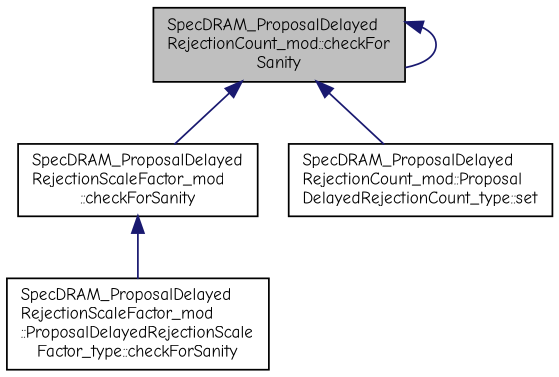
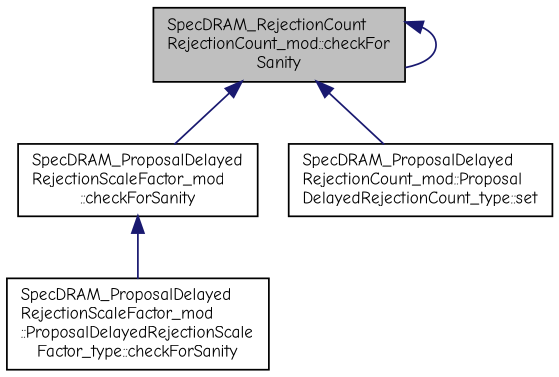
  digraph {
    rankdir=TB
    fontname="Comic Neue"
    node [color=black fillcolor=white fontname="Comic Neue" fontsize=10 shape=record style=filled]
    edge [color=midnightblue dir=back fontname="Comic Neue" fontsize=10 labelfontname=Helvetica labelfontsize=10 style=solid]
-   n1 [fillcolor=grey75 fontcolor=black height=0.2 label="SpecDRAM_ProposalDelayed\lRejectionCount_mod::checkFor\lSanity" width=0.4]
+   n1 [fillcolor=grey75 fontcolor=black height=0.2 label="SpecDRAM_RejectionCount\lRejectionCount_mod::checkFor\lSanity" width=0.4]
    n2 [height=0.2 label="SpecDRAM_ProposalDelayed\lRejectionScaleFactor_mod\l::checkForSanity" width=0.4]
    n3 [height=0.2 label="SpecDRAM_ProposalDelayed\lRejectionCount_mod::Proposal\lDelayedRejectionCount_type::set" width=0.4]
    n4 [height=0.2 label="SpecDRAM_ProposalDelayed\lRejectionScaleFactor_mod\l::ProposalDelayedRejectionScale\lFactor_type::checkForSanity" width=0.4]
    n1 -> n1
    n1 -> n2
    n1 -> n3
    n2 -> n4
  }
